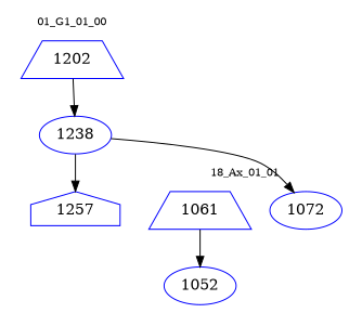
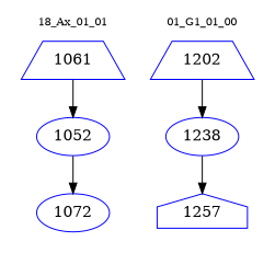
  digraph {
    node [color=blue shape=ellipse]
    edge [color=black]
    n1 [label=1052]
    n2 [label=1072]
    n3 [label=1061 shape=trapezium]
    n4 [label=1202 shape=trapezium]
    n5 [label=1238]
    n6 [label=1257 shape=house]
    subgraph cluster_1 {
      color=white
      fontsize=10
      label="18_Ax_01_01"
      n1
      n2
      n3
    }
    subgraph cluster_2 {
      color=white
      fontsize=10
      label="01_G1_01_00"
      n4
      n5
      n6
    }
-   n5 -> n2
+   n1 -> n2
    n3 -> n1
    n4 -> n5
    n5 -> n6
  }
